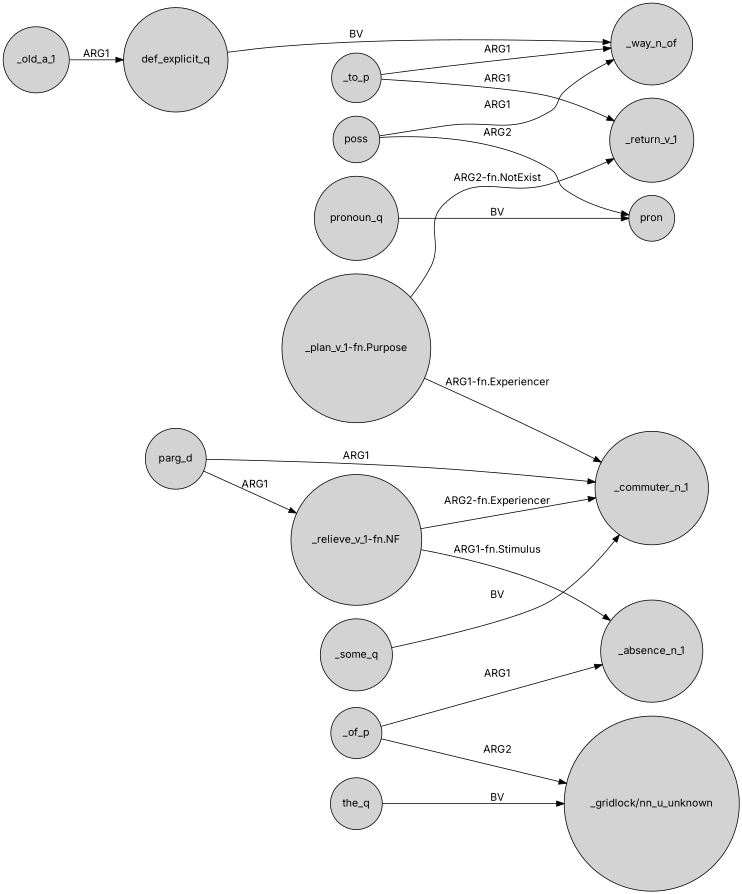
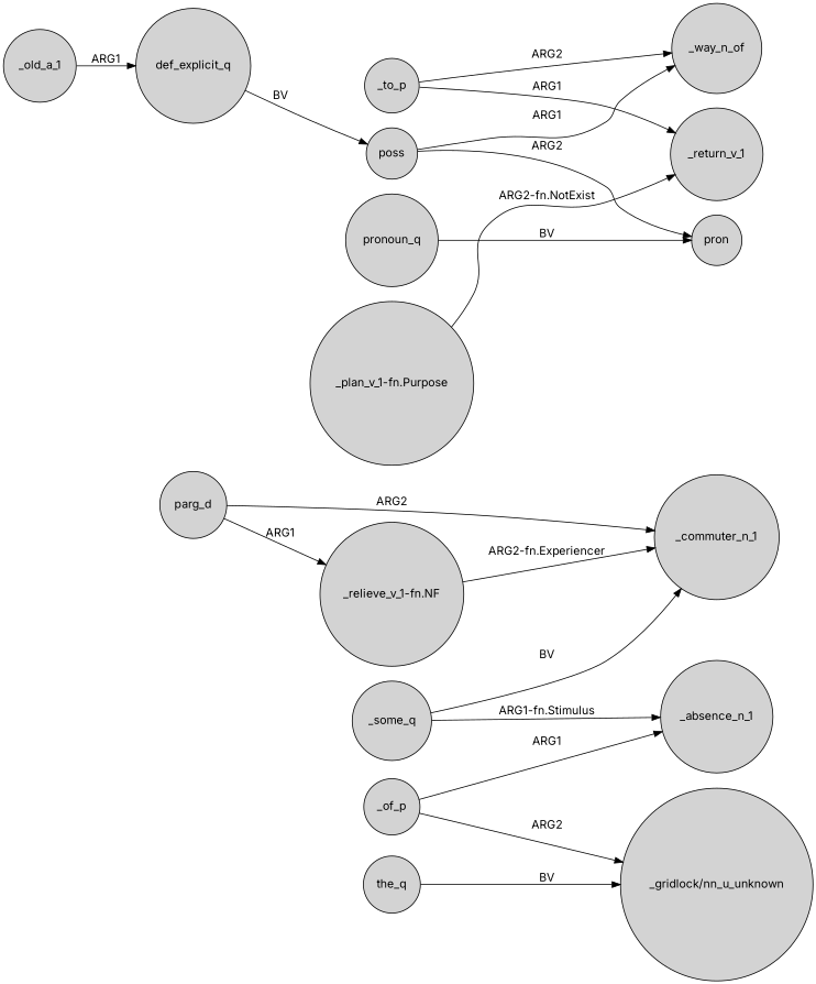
  digraph {
    fontname=Inter
    rankdir=LR
    node [fontname=Inter shape=circle style=filled]
    edge [fontname=Inter]
    _to_p
    _way_n_of
    _return_v_1
    poss
    pron
    parg_d
    _commuter_n_1
    "_relieve_v_1-fn.NF"
    _absence_n_1
    _of_p
    "_gridlock/nn_u_unknown"
    "_plan_v_1-fn.Purpose"
    pronoun_q
    def_explicit_q
    n15 [label=the_q]
    _some_q
    _old_a_1
-   _to_p -> _way_n_of [label=ARG1]
+   _to_p -> _way_n_of [label=ARG2]
    _to_p -> _return_v_1 [label=ARG1]
    poss -> _way_n_of [label=ARG1]
    poss -> pron [label=ARG2]
-   parg_d -> _commuter_n_1 [label=ARG1]
+   parg_d -> _commuter_n_1 [label=ARG2]
    parg_d -> "_relieve_v_1-fn.NF" [label=ARG1]
    "_relieve_v_1-fn.NF" -> _commuter_n_1 [label="ARG2-fn.Experiencer"]
-   "_relieve_v_1-fn.NF" -> _absence_n_1 [label="ARG1-fn.Stimulus"]
+   _some_q -> _absence_n_1 [label="ARG1-fn.Stimulus"]
    _of_p -> _absence_n_1 [label=ARG1]
    _of_p -> "_gridlock/nn_u_unknown" [label=ARG2]
    "_plan_v_1-fn.Purpose" -> _return_v_1 [label="ARG2-fn.NotExist"]
-   "_plan_v_1-fn.Purpose" -> _commuter_n_1 [label="ARG1-fn.Experiencer"]
    pronoun_q -> pron [label=BV]
-   def_explicit_q -> _way_n_of [label=BV]
+   def_explicit_q -> poss [label=BV]
    n15 -> "_gridlock/nn_u_unknown" [label=BV]
    _some_q -> _commuter_n_1 [label=BV]
    _old_a_1 -> def_explicit_q [label=ARG1]
  }
